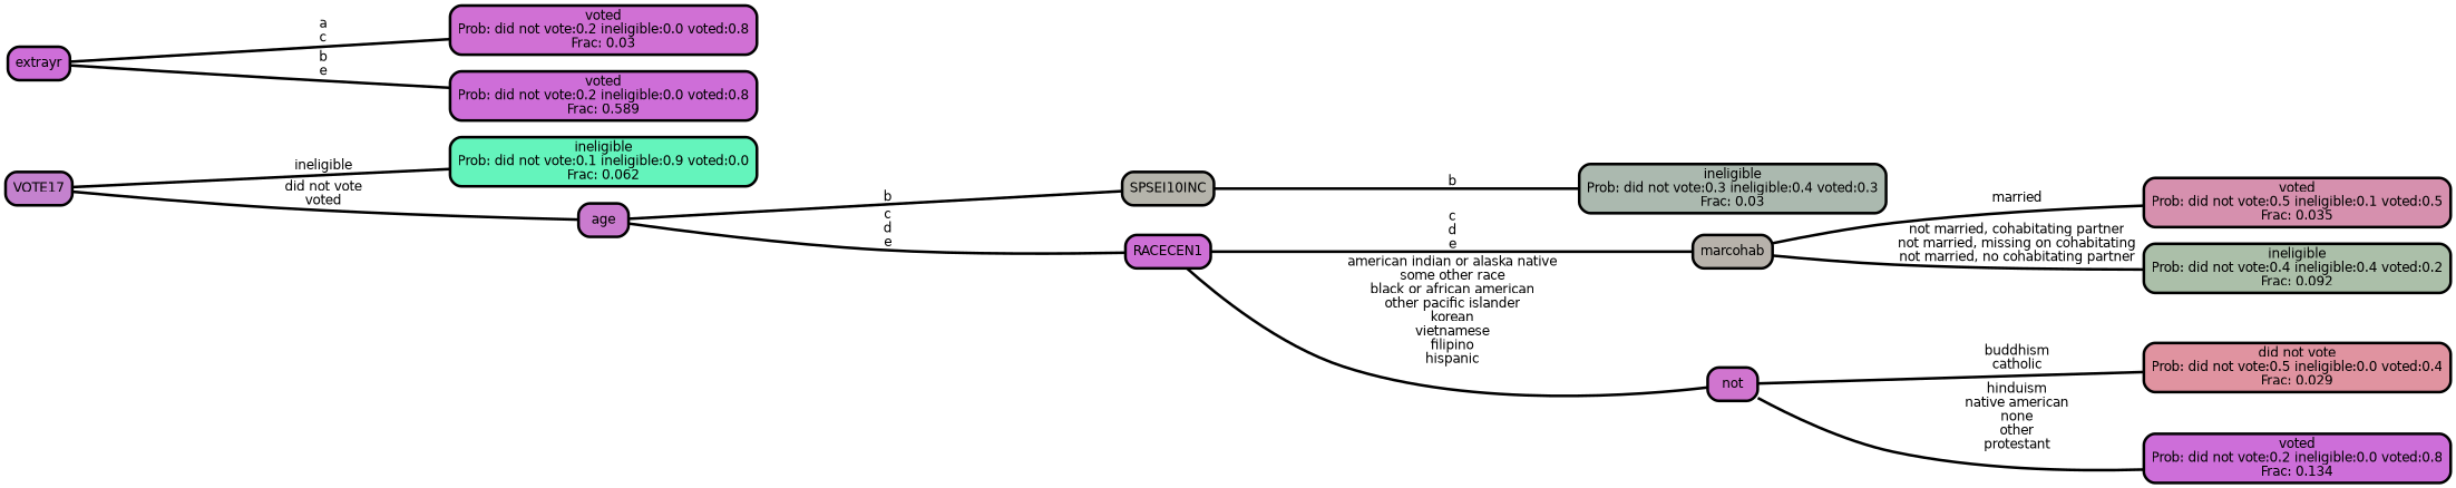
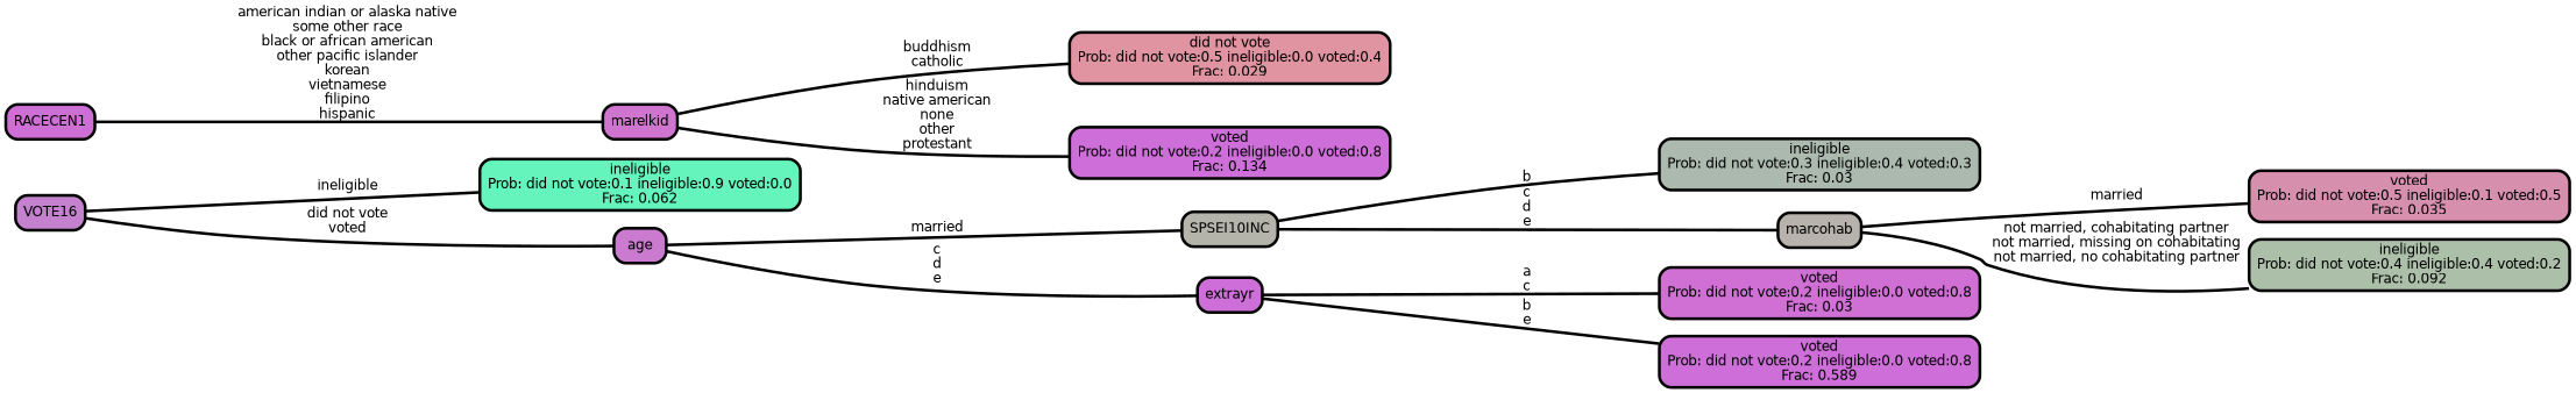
  graph {
    fontname="DejaVu Sans"
    rankdir=LR
    ranksep="0 equally"
    splines=straight
    node [color=black fillcolor="#ce6ed8" fontcolor=black fontname="DejaVu Sans" penwidth=3 shape=box style="filled, rounded"]
    edge [color=black fontname="DejaVu Sans" penwidth=3]
    n1 [fillcolor="#64f4bc" label="ineligible\nProb: did not vote:0.1 ineligible:0.9 voted:0.0\nFrac: 0.062"]
-   n2 [fillcolor="#c482ce" label=VOTE17]
+   n2 [fillcolor="#c482ce" label=VOTE16]
    n3 [fillcolor="#ca7bcf" label=age]
    n4 [fillcolor="#b5b4ab" label=SPSEI10INC]
    n5 [fillcolor="#ce6fd6" label=RACECEN1]
    n6 [fillcolor="#abb9af" label="ineligible\nProb: did not vote:0.3 ineligible:0.4 voted:0.3\nFrac: 0.03"]
    n7 [fillcolor="#b7b2ab" label=marcohab]
    n8 [fillcolor="#d690ae" label="voted\nProb: did not vote:0.5 ineligible:0.1 voted:0.5\nFrac: 0.035"]
    n9 [fillcolor="#abbfa9" label="ineligible\nProb: did not vote:0.4 ineligible:0.4 voted:0.2\nFrac: 0.092"]
-   n10 [fillcolor="#d075cf" label=not]
+   n10 [fillcolor="#d075cf" label=marelkid]
    n11 [fillcolor="#e093a0" label="did not vote\nProb: did not vote:0.5 ineligible:0.0 voted:0.4\nFrac: 0.029"]
    n12 [fillcolor="#cd6ed9" label="voted\nProb: did not vote:0.2 ineligible:0.0 voted:0.8\nFrac: 0.134"]
    n13 [label=extrayr]
    n14 [fillcolor="#d070d4" label="voted\nProb: did not vote:0.2 ineligible:0.0 voted:0.8\nFrac: 0.03"]
    n15 [label="voted\nProb: did not vote:0.2 ineligible:0.0 voted:0.8\nFrac: 0.589"]
    subgraph sub_1 {
      rank=same
    }
    n2 -- n1 [label=" ineligible"]
    n2 -- n3 [label=" did not vote\n voted"]
-   n3 -- n4 [label=" b"]
-   n3 -- n5 [label=" c\n d\n e"]
+   n3 -- n4 [label=" married"]
+   n3 -- n13 [label=" c\n d\n e"]
    n4 -- n6 [label=" b"]
-   n5 -- n7 [label=" c\n d\n e"]
+   n4 -- n7 [label=" c\n d\n e"]
    n5 -- n10 [label=" american indian or alaska native\n some other race\n black or african american\n other pacific islander\n korean\n vietnamese\n filipino\n hispanic"]
    n7 -- n8 [label=" married"]
    n7 -- n9 [label=" not married, cohabitating partner\n not married, missing on cohabitating\n not married, no cohabitating partner"]
    n10 -- n11 [label=" buddhism\n catholic"]
    n10 -- n12 [label=" hinduism\n native american\n none\n other\n protestant"]
    n13 -- n14 [label=" a\n c"]
    n13 -- n15 [label=" b\n e"]
  }
